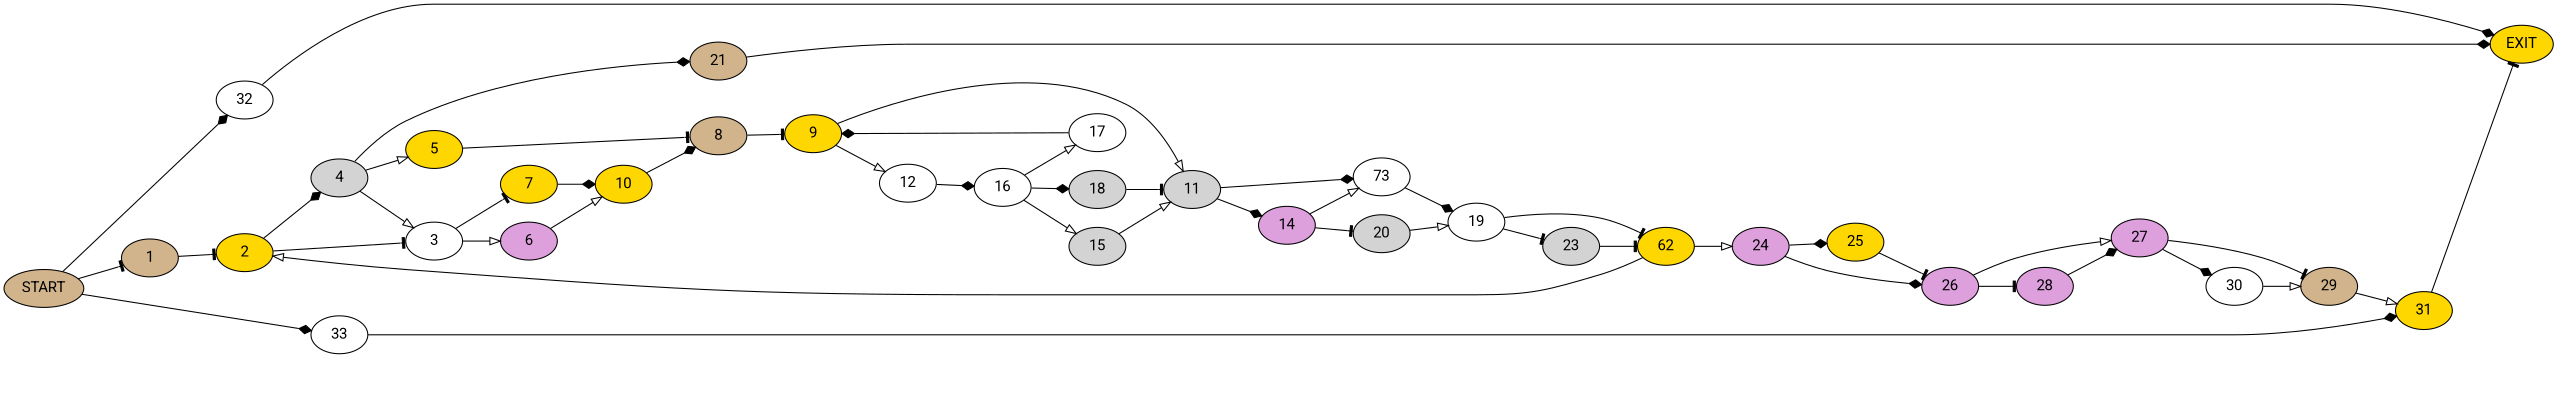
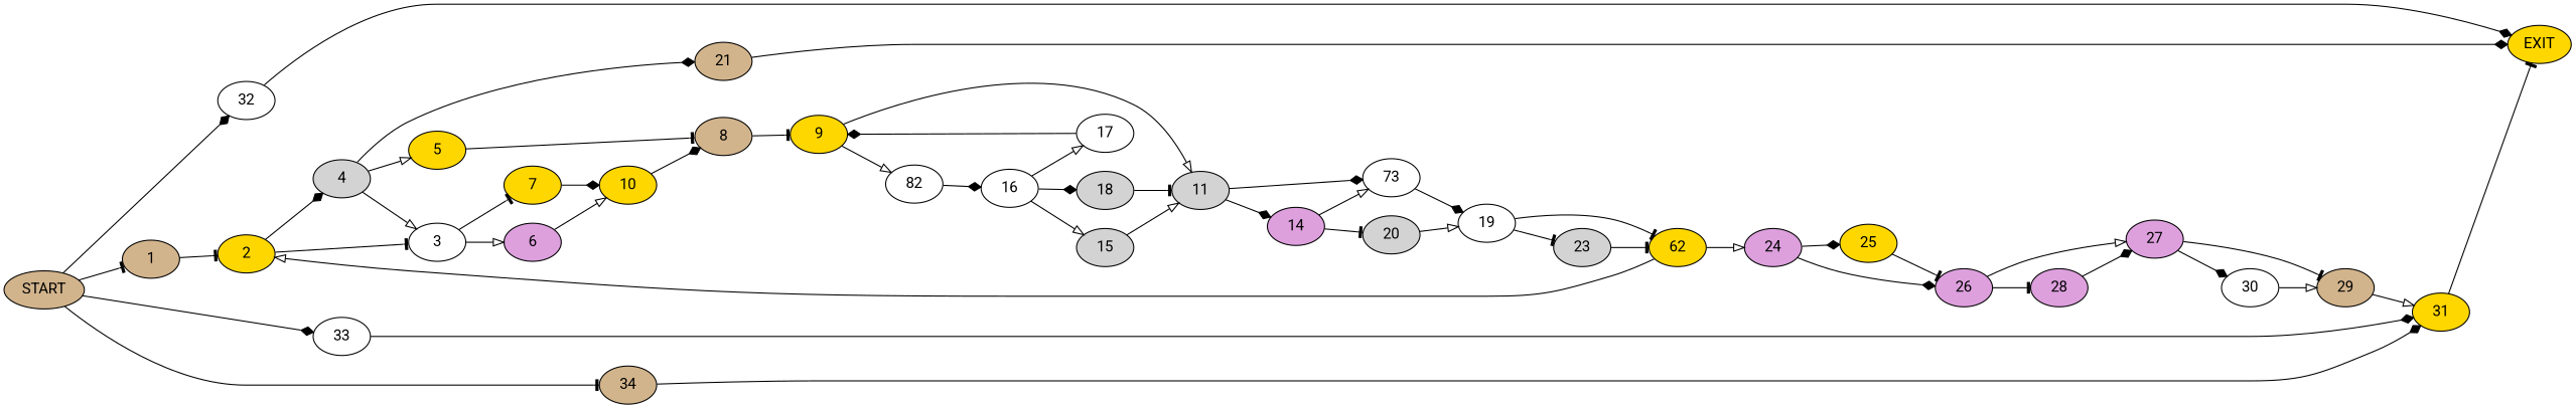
  digraph {
    fontname=Roboto
    rankdir=LR
    node [fillcolor=white fontname=Roboto style=filled]
    edge [arrowhead=diamond fontname=Roboto]
    n1 [fillcolor=tan label=START]
    1 [fillcolor=tan]
    32
    33
+   34 [fillcolor=tan]
    2 [fillcolor=gold]
    21 [fillcolor=tan]
    n8 [fillcolor=gold label=EXIT]
    31 [fillcolor=gold]
    3
    4 [fillcolor=lightgrey]
    6 [fillcolor=plum]
    7 [fillcolor=gold]
    5 [fillcolor=gold]
    10 [fillcolor=gold]
    8 [fillcolor=tan]
    9 [fillcolor=gold]
    11 [fillcolor=lightgrey]
-   12
+   12 [label=82]
    n20 [label=73]
    14 [fillcolor=plum]
    16
    19
    20 [fillcolor=lightgrey]
    15 [fillcolor=lightgrey]
    17
    18 [fillcolor=lightgrey]
    n28 [fillcolor=gold label=62]
    23 [fillcolor=lightgrey]
    24 [fillcolor=plum]
    25 [fillcolor=gold]
    26 [fillcolor=plum]
    27 [fillcolor=plum]
    28 [fillcolor=plum]
    29 [fillcolor=tan]
    30
    n1 -> 1 [arrowhead=tee]
    n1 -> 32
    n1 -> 33
+   n1 -> 34 [arrowhead=tee]
    1 -> 2 [arrowhead=tee]
    32 -> n8
    33 -> 31
+   34 -> 31
    2 -> 3 [arrowhead=tee]
    2 -> 4
    21 -> n8
    31 -> n8 [arrowhead=tee]
    3 -> 6 [arrowhead=onormal]
    3 -> 7 [arrowhead=tee]
    4 -> 21
    4 -> 3 [arrowhead=onormal]
    4 -> 5 [arrowhead=onormal]
    6 -> 10 [arrowhead=onormal]
    7 -> 10
    5 -> 8 [arrowhead=tee]
    10 -> 8
    8 -> 9 [arrowhead=tee]
    9 -> 11 [arrowhead=onormal]
    9 -> 12 [arrowhead=onormal]
    11 -> n20
    11 -> 14
    12 -> 16
    n20 -> 19
    14 -> n20 [arrowhead=onormal]
    14 -> 20 [arrowhead=tee]
    16 -> 15 [arrowhead=onormal]
    16 -> 17 [arrowhead=onormal]
    16 -> 18
    19 -> n28 [arrowhead=tee]
    19 -> 23 [arrowhead=tee]
    20 -> 19 [arrowhead=onormal]
    15 -> 11 [arrowhead=onormal]
    17 -> 9
    18 -> 11 [arrowhead=tee]
    n28 -> 2 [arrowhead=onormal]
    n28 -> 24 [arrowhead=onormal]
    23 -> n28 [arrowhead=tee]
    24 -> 25
    24 -> 26
    25 -> 26 [arrowhead=tee]
    26 -> 27 [arrowhead=onormal]
    26 -> 28 [arrowhead=tee]
    27 -> 29 [arrowhead=tee]
    27 -> 30
    28 -> 27
    29 -> 31 [arrowhead=onormal]
    30 -> 29 [arrowhead=onormal]
  }
